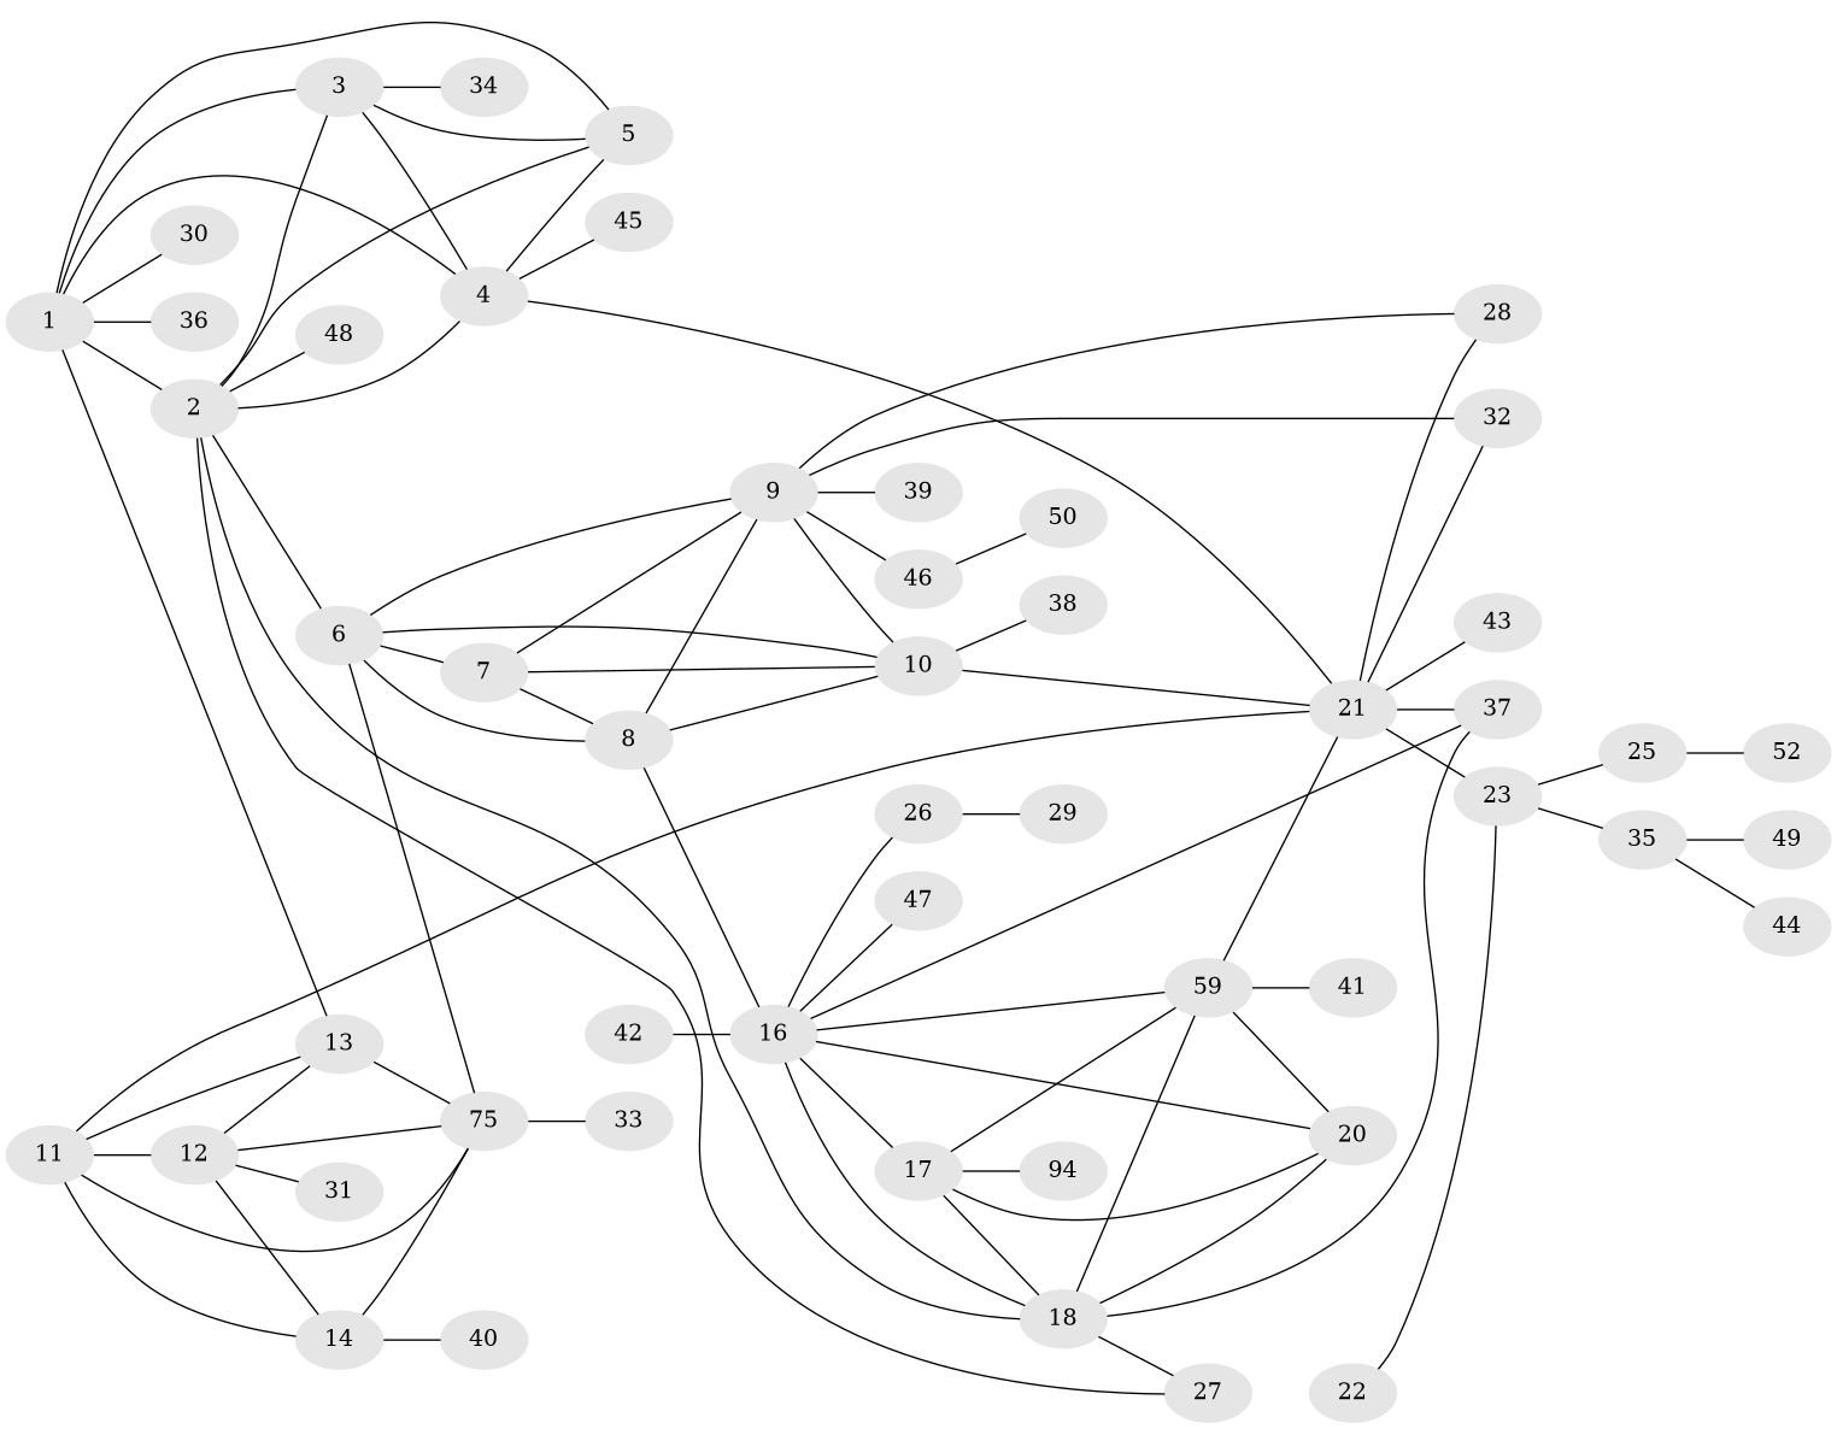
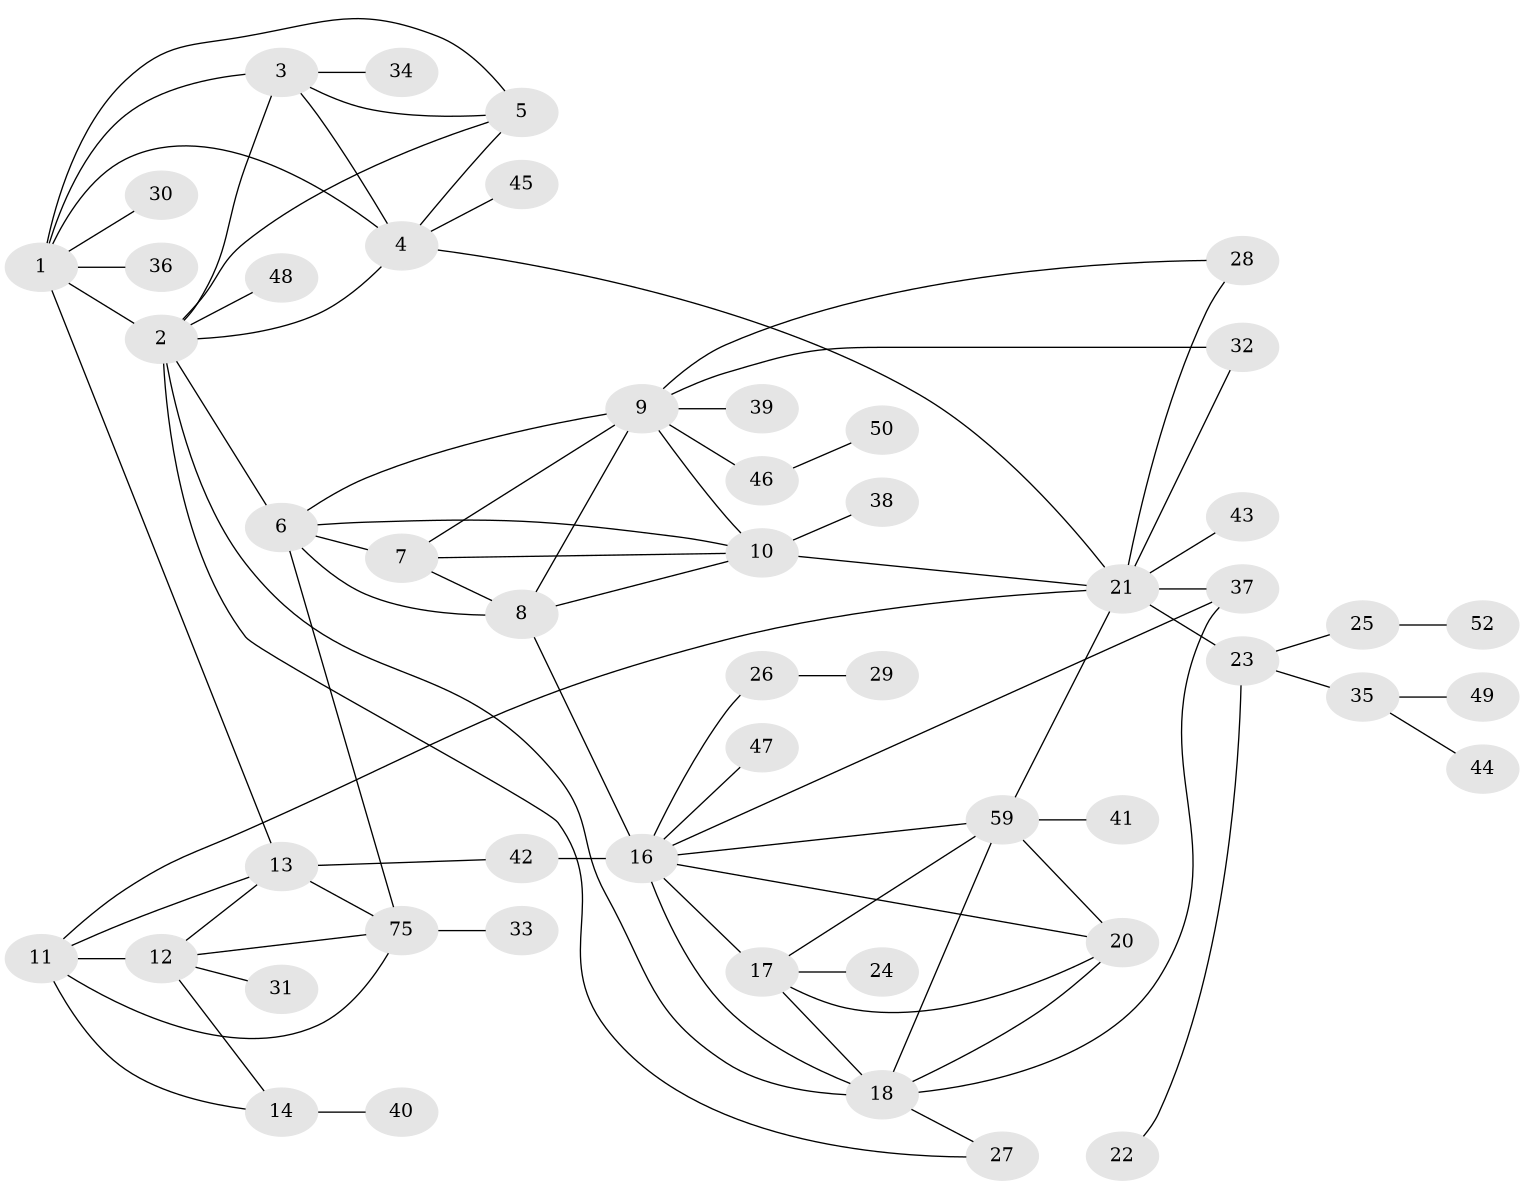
  graph {
    rankdir=LR
    node [color=gray90 style=filled]
    edge [weight=1.0]
    1
    2
    3
    4
    5
    13
    30
    36
    6
    18
    27
    48
    34
    21
    45
    n16 [label=75]
    42
    7
    8
    9
    10
    n22 [label=59]
    20
    37
    28
    32
    23
    43
    16
    39
    46
    38
    33
    17
    26
    47
    50
    11
    12
    14
    31
    40
-   24 [label=94]
+   24
    41
    29
    22
    25
    35
    52
    44
    49
    1 -- 2
    1 -- 3
    1 -- 4
    1 -- 5
    1 -- 13
    1 -- 30
    1 -- 36 [weight=6.0]
    2 -- 3
    2 -- 4
    2 -- 5 [weight=2.0]
    2 -- 6
    2 -- 18
    2 -- 27
    2 -- 48
    3 -- 4
    3 -- 5
    3 -- 34
    4 -- 5
    4 -- 21 [weight=2.0]
    4 -- 45
    13 -- n16
+   13 -- 42
    6 -- n16
    6 -- 7
    6 -- 8
    6 -- 9
    6 -- 10
    18 -- 27
    18 -- n22
    18 -- 20
    18 -- 37
    21 -- 37 [weight=2.0]
    21 -- 28
    21 -- 32
    21 -- 23 [weight=3.0]
    21 -- 43
    n16 -- 33 [weight=2.0]
    42 -- 16
    7 -- 8
    7 -- 9
    7 -- 10
    8 -- 9
    8 -- 10
    8 -- 16
    9 -- 10
    9 -- 28
    9 -- 32 [weight=2.0]
    9 -- 39
    9 -- 46
    10 -- 21
    10 -- 38 [weight=3.0]
    n22 -- 21
    n22 -- 20
    n22 -- 41
    23 -- 25
    23 -- 35
    16 -- 18
    16 -- n22
    16 -- 20
    16 -- 37
    16 -- 17
    16 -- 26
    16 -- 47
    46 -- 50
    17 -- 18
    17 -- n22
    17 -- 20
    17 -- 24 [weight=2.0]
    26 -- 29
    11 -- 13
    11 -- 21
    11 -- n16
    11 -- 12
    11 -- 14
    12 -- 13
    12 -- n16
    12 -- 14
    12 -- 31
-   14 -- n16
    14 -- 40
    22 -- 23
    25 -- 52
    35 -- 44
    35 -- 49
  }
